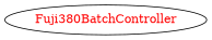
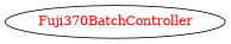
  digraph {
    concentrate=true
    rankdir=LR
    ranksep=2.0
    splines=ortho
-   Fuji370BatchController [fontcolor=red label=Fuji380BatchController]
+   Fuji370BatchController [fontcolor=red]
  }
